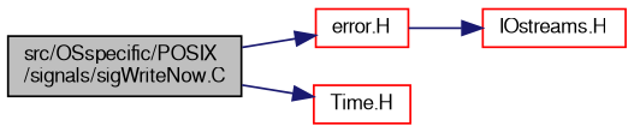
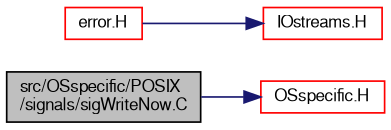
  digraph {
    rankdir=LR
    node [color=red fontname=FreeSans fontsize=10 shape=record]
    edge [color=midnightblue fontname=FreeSans fontsize=10 labelfontname=FreeSans labelfontsize=10 style=solid]
    n1 [color=black fillcolor=grey75 fontcolor=black height=0.2 label="src/OSspecific/POSIX\l/signals/sigWriteNow.C" style=filled width=0.4]
    n2 [height=0.2 label="error.H" width=0.4]
-   n3 [height=0.2 label="Time.H" width=0.4]
+   n3 [height=0.2 label="OSspecific.H" width=0.4]
    n4 [height=0.2 label="IOstreams.H" width=0.4]
-   n1 -> n2
    n1 -> n3
    n2 -> n4
  }
